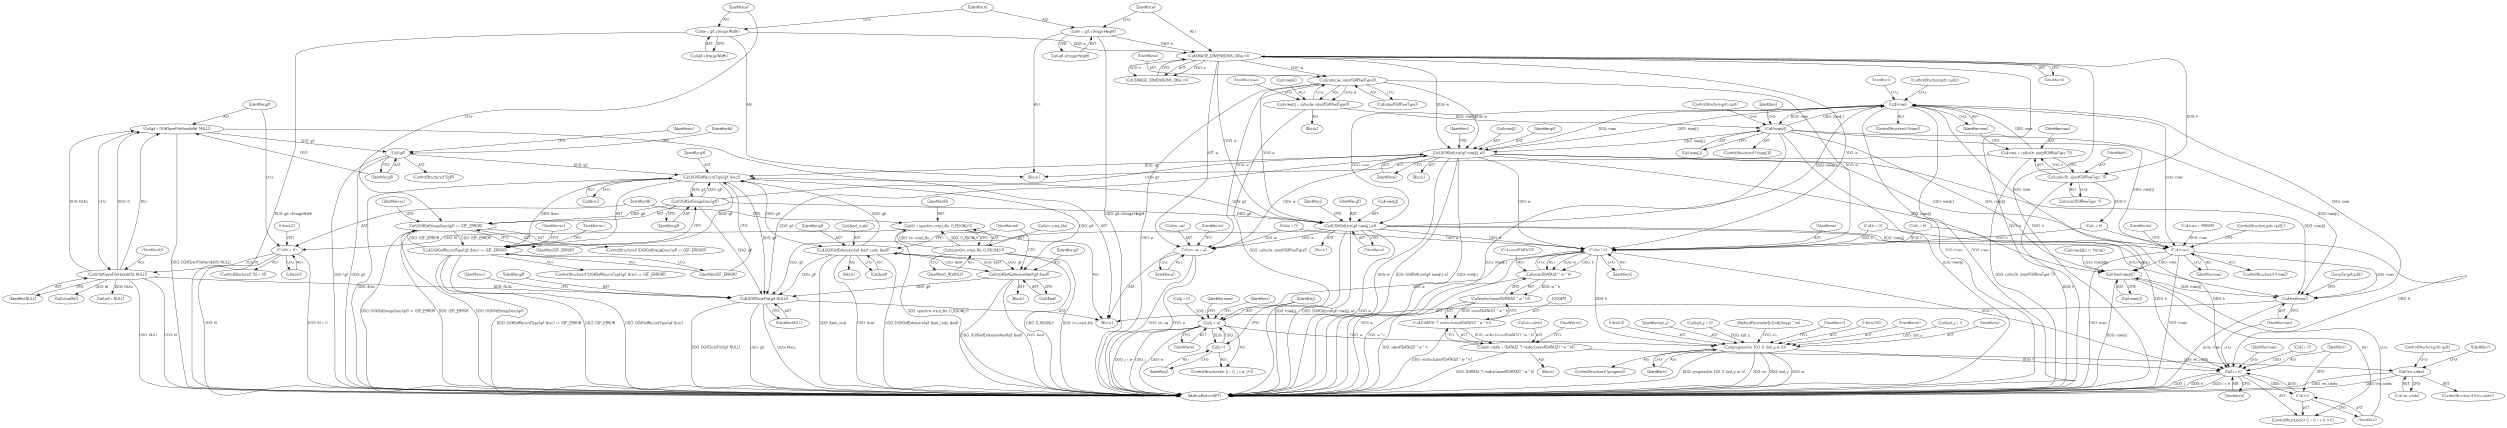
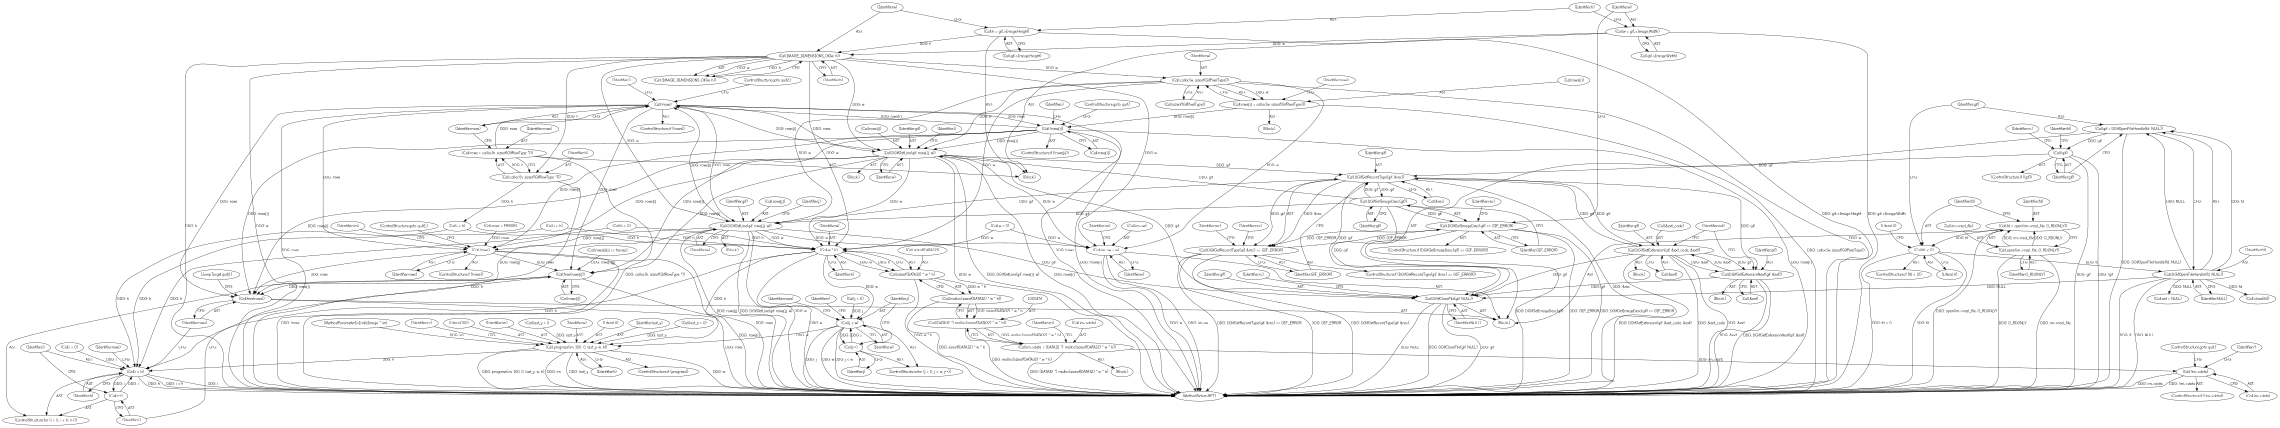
  digraph {
    fontname="Comic Neue"
    node [fontname="Comic Neue"]
    edge [fontname="Comic Neue"]
    n1 [label="(Call,!rows)"]
    n2 [label="(Call,DGifGetLine(gif, rows[i], w))"]
    n3 [label="(Call,DGifGetLine(gif, rows[j], w))"]
    n4 [label="(Call,!rows[i])"]
    n5 [label="(Call,!rows)"]
    n6 [label="(Call,free(rows[i]))"]
    n7 [label="(Call,free(rows))"]
    n8 [label="(ControlStructure,if (!rows))"]
    n9 [label="(Identifier,rows)"]
    n10 [label="(MethodReturn,RET)"]
    n11 [label="(Call,DGifGetRecordType(gif, &rec))"]
    n12 [label="(Call,im->w = w)"]
    n13 [label="(Call,w * h)"]
    n14 [label="(Call,DGifCloseFile(gif, NULL))"]
    n15 [label="(Identifier,w)"]
    n16 [label="(Block,)"]
    n17 [label="(Block,)"]
    n18 [label="(Identifier,w)"]
    n19 [label="(ControlStructure,if (!rows[i]))"]
    n20 [label="(Call,rows[i])"]
    n21 [label="(Identifier,rows)"]
    n22 [label="(ControlStructure,if (!rows))"]
    n23 [label="(Call,rows[i])"]
    n24 [label="(ControlStructure,for (i = 0; i < h; i++))"]
    n25 [label="(Block,)"]
    n26 [label="(Identifier,rows)"]
    n27 [label="(Call,rows = calloc(h, sizeof(GifRowType *)))"]
    n28 [label="(Call,DGifGetImageDesc(gif))"]
    n29 [label="(Call,DGifGetExtension(gif, &ext_code, &ext))"]
    n30 [label="(Call,DGifGetRecordType(gif, &rec) == GIF_ERROR)"]
    n31 [label="(Call,&rec)"]
    n32 [label="(Call,DGifGetExtensionNext(gif, &ext))"]
    n33 [label="(Identifier,w)"]
    n34 [label="(Call,sizeof(DATA32) * w * h)"]
    n35 [label="(Call,j < w)"]
    n36 [label="(Call,progress(im, 100, 0, last_y, w, h))"]
    n37 [label="(Call,i < h)"]
    n38 [label="(Identifier,h)"]
    n39 [label="(Identifier,NULL)"]
    n40 [label="(Call,DGifGetImageDesc(gif) == GIF_ERROR)"]
    n41 [label="(Identifier,gif)"]
    n42 [label="(ControlStructure,if (DGifGetImageDesc(gif) == GIF_ERROR))"]
    n43 [label="(Identifier,GIF_ERROR)"]
    n44 [label="(Block,)"]
    n45 [label="(Call,&ext)"]
    n46 [label="(Identifier,GIF_ERROR)"]
    n47 [label="(ControlStructure,if (DGifGetRecordType(gif, &rec) == GIF_ERROR))"]
    n48 [label="(Call,&ext)"]
    n49 [label="(Block,)"]
    n50 [label="(Call,!gif)"]
    n51 [label="(Identifier,gif)"]
    n52 [label="(ControlStructure,if (!gif))"]
    n53 [label="(Call,gif = DGifOpenFileHandle(fd, NULL))"]
    n54 [label="(Call,DGifOpenFileHandle(fd, NULL))"]
    n55 [label="(Call,close(fd))"]
    n56 [label="(Call,ext = NULL)"]
    n57 [label="(Identifier,NULL)"]
    n58 [label="(Call,fd < 0)"]
    n59 [label="(ControlStructure,if (fd < 0))"]
    n60 [label="(Literal,0)"]
    n61 [label="(Call,fd = open(im->real_file, O_RDONLY))"]
    n62 [label="(Call,open(im->real_file, O_RDONLY))"]
    n63 [label="(Identifier,O_RDONLY)"]
    n64 [label="(Call,calloc(h, sizeof(GifRowType *)))"]
    n65 [label="(Block,)"]
    n66 [label="(Call,i < h)"]
-   n67 [label="(Call,sizeof(GifRowType *))"]
    n68 [label="(Call,IMAGE_DIMENSIONS_OK(w, h))"]
    n69 [label="(Call,calloc(w, sizeof(GifPixelType)))"]
    n70 [label="(Identifier,h)"]
    n71 [label="(Call,!IMAGE_DIMENSIONS_OK(w, h))"]
    n72 [label="(Call,rows[i] = calloc(w, sizeof(GifPixelType)))"]
    n73 [label="(Call,sizeof(GifPixelType))"]
    n74 [label="(Call,w = gif->Image.Width)"]
    n75 [label="(Call,gif->Image.Width)"]
    n76 [label="(Call,h = gif->Image.Height)"]
    n77 [label="(Call,gif->Image.Height)"]
    n78 [label="(Block,)"]
    n79 [label="(Call,malloc(sizeof(DATA32) * w * h))"]
    n80 [label="(Call,j++)"]
    n81 [label="(ControlStructure,for (j = 0; j < w; j++))"]
    n82 [label="(Identifier,w)"]
    n83 [label="(ControlStructure,if (progress))"]
    n84 [label="(Identifier,h)"]
    n85 [label="(Call,i++)"]
    n86 [label="(Identifier,h)"]
    n87 [label="(Call,(DATA32 *) malloc(sizeof(DATA32) * w * h))"]
    n88 [label="(Call,im->data = (DATA32 *) malloc(sizeof(DATA32) * w * h))"]
    n89 [label="(Call,!im->data)"]
    n90 [label="(Block,)"]
    n91 [label="(ControlStructure,if (!im->data))"]
    n92 [label="(Call,im->data)"]
    n93 [label="(Identifier,j)"]
    n94 [label="(Identifier,i)"]
    n95 [label="(JumpTarget,quit2:)"]
    n96 [label="(Identifier,r)"]
    n97 [label="(Identifier,j)"]
    n98 [label="(Call,last_y = i)"]
    n99 [label="(Call,im->data)"]
    n100 [label="(Identifier,im)"]
    n101 [label="(Call,i < h)"]
    n102 [label="(Identifier,w)"]
    n103 [label="(Identifier,ext)"]
    n104 [label="(Identifier,fd)"]
    n105 [label="(Identifier,im)"]
    n106 [label="(Call,rows[i][j] == transp)"]
    n107 [label="(Identifier,h)"]
    n108 [label="(Identifier,gif)"]
    n109 [label="(Identifier,i)"]
    n110 [label="(Identifier,fd)"]
    n111 [label="(Identifier,rec)"]
    n112 [label="(Identifier,gif)"]
    n113 [label="(Identifier,i)"]
    n114 [label="(Literal,0)"]
    n115 [label="(Call,w = 0)"]
    n116 [label="(Call,im->real_file)"]
    n117 [label="(Identifier,rows)"]
    n118 [label="(Identifier,rc)"]
    n119 [label="(Literal,0)"]
    n120 [label="(Identifier,last_y)"]
    n121 [label="(Call,rows[i])"]
    n122 [label="(Call,last_y = 0)"]
    n123 [label="(Identifier,gif)"]
    n124 [label="(ControlStructure,goto quit;)"]
    n125 [label="(Identifier,i)"]
    n126 [label="(Identifier,w)"]
    n127 [label="(Identifier,h)"]
    n128 [label="(Identifier,w)"]
    n129 [label="(Call,j = 0)"]
    n130 [label="(ControlStructure,goto quit2;)"]
    n131 [label="(Identifier,rows)"]
    n132 [label="(Identifier,j)"]
    n133 [label="(MethodParameterIn,ImlibImage * im)"]
    n134 [label="(Call,im->w)"]
    n135 [label="(Identifier,rows)"]
    n136 [label="(Identifier,r)"]
    n137 [label="(Call,rows[i])"]
    n138 [label="(Identifier,gif)"]
    n139 [label="(Call,sizeof(DATA32))"]
    n140 [label="(Identifier,fd)"]
    n141 [label="(ControlStructure,goto quit;)"]
    n142 [label="(Identifier,im)"]
    n143 [label="(Identifier,gif)"]
    n144 [label="(Call,rows[j])"]
    n145 [label="(Identifier,rc)"]
    n146 [label="(Identifier,gif)"]
    n147 [label="(Call,&ext_code)"]
    n148 [label="(Identifier,rc)"]
    n149 [label="(Call,rows = ERROR)"]
    n150 [label="(Identifier,fd)"]
    n151 [label="(Identifier,rec)"]
    n152 [label="(Identifier,i)"]
    n153 [label="(Identifier,rows)"]
    n154 [label="(Literal,100)"]
    n155 [label="(Call,i = 0)"]
    n156 [label="(Call,h = 0)"]
    n157 [label="(ControlStructure,goto quit2;)"]
    n158 [label="(Identifier,w)"]
    n159 [label="(Identifier,w)"]
    n160 [label="(Identifier,rec)"]
    n161 [label="(Identifier,im)"]
    n162 [label="(Identifier,gif)"]
    1000476
    n1 -> n2 [label="DDG: rows"]
    n1 -> n3 [label="DDG: rows"]
    n1 -> n4 [label="DDG: rows"]
    n1 -> n5 [label="DDG: rows"]
    n1 -> n6 [label="DDG: rows"]
    n1 -> n7 [label="DDG: rows"]
    n1 -> n8 [label="AST: "]
    n1 -> n9 [label="CFG: "]
    n1 -> n10 [label="DDG: !rows"]
    n1 -> n10 [label="DDG: rows"]
    n2 -> n1 [label="DDG: rows[i]"]
    n2 -> n5 [label="DDG: rows[i]"]
    n2 -> n6 [label="DDG: rows[i]"]
    n2 -> n7 [label="DDG: rows[i]"]
    n2 -> n10 [label="DDG: rows[i]"]
    n2 -> n10 [label="DDG: w"]
    n2 -> n10 [label="DDG: DGifGetLine(gif, rows[i], w)"]
    n2 -> n11 [label="DDG: gif"]
    n2 -> n12 [label="DDG: w"]
    n2 -> n13 [label="DDG: w"]
    n2 -> n14 [label="DDG: gif"]
    n2 -> n15 [label="CFG: "]
    n2 -> n16 [label="AST: "]
    n3 -> n1 [label="DDG: rows[j]"]
    n3 -> n5 [label="DDG: rows[j]"]
    n3 -> n7 [label="DDG: rows[j]"]
    n3 -> n10 [label="DDG: DGifGetLine(gif, rows[j], w)"]
    n3 -> n10 [label="DDG: w"]
    n3 -> n10 [label="DDG: rows[j]"]
    n3 -> n11 [label="DDG: gif"]
    n3 -> n12 [label="DDG: w"]
    n3 -> n13 [label="DDG: w"]
    n3 -> n14 [label="DDG: gif"]
    n3 -> n17 [label="AST: "]
    n3 -> n18 [label="CFG: "]
    n4 -> n1 [label="DDG: rows[i]"]
    n4 -> n2 [label="DDG: rows[i]"]
    n4 -> n5 [label="DDG: rows[i]"]
    n4 -> n6 [label="DDG: rows[i]"]
    n4 -> n7 [label="DDG: rows[i]"]
    n4 -> n10 [label="DDG: !rows[i]"]
    n4 -> n10 [label="DDG: rows[i]"]
    n4 -> n19 [label="AST: "]
    n4 -> n20 [label="CFG: "]
    n5 -> n6 [label="DDG: rows"]
    n5 -> n7 [label="DDG: rows"]
    n5 -> n10 [label="DDG: !rows"]
    n5 -> n10 [label="DDG: rows"]
    n5 -> n21 [label="CFG: "]
    n5 -> n22 [label="AST: "]
    n6 -> n7 [label="DDG: rows[i]"]
    n6 -> n10 [label="DDG: rows[i]"]
    n6 -> n23 [label="CFG: "]
    n6 -> n24 [label="AST: "]
    n7 -> n10 [label="DDG: rows"]
    n7 -> n25 [label="AST: "]
    n7 -> n26 [label="CFG: "]
    n9 -> n1 [label="AST: "]
    n9 -> n27 [label="CFG: "]
    n11 -> n10 [label="DDG: &rec"]
    n11 -> n14 [label="DDG: gif"]
    n11 -> n28 [label="DDG: gif"]
    n11 -> n29 [label="DDG: gif"]
    n11 -> n30 [label="AST: "]
    n11 -> n30 [label="DDG: gif"]
    n11 -> n30 [label="DDG: &rec"]
    n11 -> n31 [label="CFG: "]
    n11 -> n32 [label="DDG: gif"]
    n12 -> n10 [label="DDG: w"]
    n12 -> n10 [label="DDG: im->w"]
    n12 -> n25 [label="AST: "]
    n12 -> n33 [label="CFG: "]
    n13 -> n10 [label="DDG: w"]
    n13 -> n34 [label="AST: "]
    n13 -> n34 [label="DDG: w"]
    n13 -> n34 [label="DDG: h"]
    n13 -> n35 [label="DDG: w"]
    n13 -> n36 [label="DDG: h"]
    n13 -> n37 [label="DDG: h"]
    n13 -> n38 [label="CFG: "]
    n14 -> n10 [label="DDG: gif"]
    n14 -> n10 [label="DDG: NULL"]
    n14 -> n10 [label="DDG: DGifCloseFile(gif, NULL)"]
    n14 -> n25 [label="AST: "]
    n14 -> n39 [label="CFG: "]
    n15 -> n2 [label="AST: "]
    n18 -> n3 [label="AST: "]
    n20 -> n4 [label="AST: "]
    n21 -> n5 [label="AST: "]
    n23 -> n6 [label="AST: "]
    n26 -> n7 [label="AST: "]
    n26 -> n37 [label="CFG: "]
    n27 -> n1 [label="DDG: rows"]
    n27 -> n10 [label="DDG: calloc(h, sizeof(GifRowType *))"]
    n27 -> n64 [label="CFG: "]
    n27 -> n65 [label="AST: "]
    n28 -> n2 [label="DDG: gif"]
    n28 -> n3 [label="DDG: gif"]
    n28 -> n11 [label="DDG: gif"]
    n28 -> n14 [label="DDG: gif"]
    n28 -> n40 [label="AST: "]
    n28 -> n40 [label="DDG: gif"]
    n28 -> n41 [label="CFG: "]
    n29 -> n10 [label="DDG: &ext"]
    n29 -> n10 [label="DDG: DGifGetExtension(gif, &ext_code, &ext)"]
    n29 -> n10 [label="DDG: &ext_code"]
    n29 -> n11 [label="DDG: gif"]
    n29 -> n14 [label="DDG: gif"]
    n29 -> n32 [label="DDG: gif"]
    n29 -> n32 [label="DDG: &ext"]
    n29 -> n44 [label="AST: "]
    n29 -> n45 [label="CFG: "]
    n30 -> n10 [label="DDG: GIF_ERROR"]
    n30 -> n10 [label="DDG: DGifGetRecordType(gif, &rec)"]
    n30 -> n10 [label="DDG: DGifGetRecordType(gif, &rec) == GIF_ERROR"]
    n30 -> n40 [label="DDG: GIF_ERROR"]
    n30 -> n46 [label="CFG: "]
    n30 -> n47 [label="AST: "]
    n31 -> n11 [label="AST: "]
    n32 -> n10 [label="DDG: &ext"]
    n32 -> n10 [label="DDG: DGifGetExtensionNext(gif, &ext)"]
    n32 -> n14 [label="DDG: gif"]
    n32 -> n29 [label="DDG: &ext"]
    n32 -> n48 [label="CFG: "]
    n32 -> n49 [label="AST: "]
    n33 -> n12 [label="AST: "]
    n34 -> n10 [label="DDG: w * h"]
    n34 -> n13 [label="CFG: "]
    n34 -> n79 [label="AST: "]
    n34 -> n79 [label="DDG: w * h"]
    n35 -> n10 [label="DDG: j < w"]
    n35 -> n10 [label="DDG: j"]
    n35 -> n10 [label="DDG: w"]
    n35 -> n36 [label="DDG: w"]
    n35 -> n80 [label="DDG: j"]
    n35 -> n81 [label="AST: "]
    n35 -> n82 [label="CFG: "]
    n36 -> n10 [label="DDG: im"]
    n36 -> n10 [label="DDG: last_y"]
    n36 -> n10 [label="DDG: w"]
    n36 -> n10 [label="DDG: progress(im, 100, 0, last_y, w, h)"]
    n36 -> n37 [label="DDG: h"]
    n36 -> n83 [label="AST: "]
    n36 -> n84 [label="CFG: "]
    n37 -> n10 [label="DDG: i"]
    n37 -> n10 [label="DDG: h"]
    n37 -> n10 [label="DDG: i < h"]
    n37 -> n24 [label="AST: "]
    n37 -> n85 [label="DDG: i"]
    n37 -> n86 [label="CFG: "]
    n38 -> n13 [label="AST: "]
    n39 -> n14 [label="AST: "]
    n40 -> n10 [label="DDG: DGifGetImageDesc(gif)"]
    n40 -> n10 [label="DDG: GIF_ERROR"]
    n40 -> n10 [label="DDG: DGifGetImageDesc(gif) == GIF_ERROR"]
    n40 -> n30 [label="DDG: GIF_ERROR"]
    n40 -> n42 [label="AST: "]
    n40 -> n43 [label="CFG: "]
    n41 -> n28 [label="AST: "]
    n43 -> n28 [label="CFG: "]
    n43 -> n40 [label="AST: "]
    n45 -> n29 [label="AST: "]
    n46 -> n11 [label="CFG: "]
    n46 -> n30 [label="AST: "]
    n48 -> n32 [label="AST: "]
    n50 -> n10 [label="DDG: gif"]
    n50 -> n10 [label="DDG: !gif"]
    n50 -> n11 [label="DDG: gif"]
    n50 -> n51 [label="CFG: "]
    n50 -> n52 [label="AST: "]
    n51 -> n50 [label="AST: "]
    n51 -> n53 [label="CFG: "]
    n53 -> n10 [label="DDG: DGifOpenFileHandle(fd, NULL)"]
    n53 -> n25 [label="AST: "]
    n53 -> n50 [label="DDG: gif"]
    n53 -> n54 [label="CFG: "]
    n54 -> n10 [label="DDG: NULL"]
    n54 -> n10 [label="DDG: fd"]
    n54 -> n14 [label="DDG: NULL"]
    n54 -> n53 [label="AST: "]
    n54 -> n53 [label="DDG: fd"]
    n54 -> n53 [label="DDG: NULL"]
    n54 -> n55 [label="DDG: fd"]
    n54 -> n56 [label="DDG: NULL"]
    n54 -> n57 [label="CFG: "]
    n57 -> n54 [label="AST: "]
    n58 -> n10 [label="DDG: fd"]
    n58 -> n10 [label="DDG: fd < 0"]
    n58 -> n54 [label="DDG: fd"]
    n58 -> n59 [label="AST: "]
    n58 -> n60 [label="CFG: "]
    n60 -> n58 [label="AST: "]
    n61 -> n10 [label="DDG: open(im->real_file, O_RDONLY)"]
    n61 -> n25 [label="AST: "]
    n61 -> n58 [label="DDG: fd"]
    n61 -> n62 [label="CFG: "]
    n62 -> n10 [label="DDG: O_RDONLY"]
    n62 -> n10 [label="DDG: im->real_file"]
    n62 -> n61 [label="AST: "]
    n62 -> n61 [label="DDG: im->real_file"]
    n62 -> n61 [label="DDG: O_RDONLY"]
    n62 -> n63 [label="CFG: "]
    n63 -> n62 [label="AST: "]
    n64 -> n10 [label="DDG: h"]
    n64 -> n27 [label="AST: "]
    n64 -> n27 [label="DDG: h"]
    n64 -> n66 [label="DDG: h"]
-   n64 -> n67 [label="CFG: "]
    n66 -> n13 [label="DDG: h"]
    n66 -> n37 [label="DDG: h"]
-   n67 -> n64 [label="AST: "]
    n68 -> n2 [label="DDG: w"]
    n68 -> n3 [label="DDG: w"]
    n68 -> n10 [label="DDG: h"]
    n68 -> n10 [label="DDG: w"]
-   n68 -> n12 [label="AST: w"]
+   n68 -> n12 [label="DDG: w"]
    n68 -> n13 [label="DDG: w"]
    n68 -> n64 [label="DDG: h"]
    n68 -> n69 [label="DDG: w"]
    n68 -> n70 [label="CFG: "]
    n68 -> n71 [label="AST: "]
    n68 -> n71 [label="DDG: w"]
    n68 -> n71 [label="DDG: h"]
    n69 -> n2 [label="DDG: w"]
    n69 -> n3 [label="DDG: w"]
    n69 -> n10 [label="DDG: w"]
    n69 -> n12 [label="DDG: w"]
    n69 -> n13 [label="DDG: w"]
    n69 -> n72 [label="AST: "]
    n69 -> n72 [label="DDG: w"]
    n69 -> n73 [label="CFG: "]
    n70 -> n68 [label="AST: "]
    n71 -> n68 [label="CFG: "]
    n72 -> n4 [label="DDG: rows[i]"]
    n72 -> n10 [label="DDG: calloc(w, sizeof(GifPixelType))"]
    n72 -> n69 [label="CFG: "]
    n72 -> n78 [label="AST: "]
    n73 -> n69 [label="AST: "]
    n74 -> n10 [label="DDG: gif->Image.Width"]
    n74 -> n65 [label="AST: "]
    n74 -> n68 [label="DDG: w"]
    n74 -> n75 [label="CFG: "]
    n75 -> n74 [label="AST: "]
    n76 -> n10 [label="DDG: gif->Image.Height"]
    n76 -> n65 [label="AST: "]
    n76 -> n68 [label="DDG: h"]
    n76 -> n77 [label="CFG: "]
    n77 -> n76 [label="AST: "]
    n79 -> n10 [label="DDG: sizeof(DATA32) * w * h"]
    n79 -> n34 [label="CFG: "]
    n79 -> n87 [label="AST: "]
    n79 -> n87 [label="DDG: sizeof(DATA32) * w * h"]
    n80 -> n35 [label="DDG: j"]
    n80 -> n81 [label="AST: "]
    n80 -> n93 [label="CFG: "]
    n82 -> n35 [label="AST: "]
    n84 -> n36 [label="AST: "]
    n85 -> n24 [label="AST: "]
    n85 -> n37 [label="DDG: i"]
    n85 -> n94 [label="CFG: "]
    n86 -> n37 [label="AST: "]
    n87 -> n10 [label="DDG: malloc(sizeof(DATA32) * w * h)"]
    n87 -> n79 [label="CFG: "]
    n87 -> n88 [label="AST: "]
    n87 -> n88 [label="DDG: malloc(sizeof(DATA32) * w * h)"]
    n88 -> n10 [label="DDG: (DATA32 *) malloc(sizeof(DATA32) * w * h)"]
    n88 -> n87 [label="CFG: "]
    n88 -> n89 [label="DDG: im->data"]
    n88 -> n90 [label="AST: "]
    n89 -> n10 [label="DDG: im->data"]
    n89 -> n10 [label="DDG: !im->data"]
    n89 -> n91 [label="AST: "]
    n89 -> n92 [label="CFG: "]
    n92 -> n89 [label="AST: "]
    n93 -> n80 [label="AST: "]
    n94 -> n6 [label="CFG: "]
    n94 -> n85 [label="AST: "]
    n95 -> n7 [label="CFG: "]
    n96 -> n35 [label="CFG: "]
    n97 -> n3 [label="CFG: "]
    n98 -> n36 [label="DDG: last_y"]
    n99 -> n88 [label="AST: "]
    n100 -> n5 [label="CFG: "]
    n101 -> n13 [label="DDG: h"]
    n101 -> n37 [label="DDG: h"]
    n102 -> n36 [label="AST: "]
    n103 -> n29 [label="CFG: "]
    n103 -> n32 [label="CFG: "]
    n104 -> n54 [label="AST: "]
    n105 -> n12 [label="CFG: "]
    n106 -> n6 [label="DDG: rows[i][j]"]
    n107 -> n74 [label="CFG: "]
    n107 -> n76 [label="AST: "]
    n108 -> n32 [label="AST: "]
    n109 -> n2 [label="CFG: "]
    n110 -> n58 [label="AST: "]
    n110 -> n61 [label="CFG: "]
    n111 -> n30 [label="CFG: "]
    n112 -> n3 [label="AST: "]
    n113 -> n1 [label="CFG: "]
    n114 -> n36 [label="AST: "]
    n115 -> n12 [label="DDG: w"]
    n115 -> n13 [label="DDG: w"]
    n116 -> n62 [label="AST: "]
    n117 -> n72 [label="CFG: "]
    n118 -> n14 [label="CFG: "]
    n119 -> n58 [label="CFG: "]
    n120 -> n36 [label="AST: "]
    n121 -> n72 [label="AST: "]
    n122 -> n36 [label="DDG: last_y"]
    n123 -> n11 [label="AST: "]
    n124 -> n89 [label="CFG: "]
    n125 -> n37 [label="AST: "]
    n125 -> n85 [label="CFG: "]
    n126 -> n40 [label="CFG: "]
    n126 -> n74 [label="AST: "]
    n127 -> n64 [label="AST: "]
    n128 -> n68 [label="AST: "]
    n128 -> n76 [label="CFG: "]
    n129 -> n35 [label="DDG: j"]
    n130 -> n1 [label="CFG: "]
    n131 -> n35 [label="CFG: "]
    n132 -> n35 [label="AST: "]
    n132 -> n80 [label="CFG: "]
    n133 -> n36 [label="DDG: im"]
    n134 -> n12 [label="AST: "]
    n135 -> n27 [label="AST: "]
    n136 -> n89 [label="CFG: "]
    n137 -> n2 [label="AST: "]
    n138 -> n53 [label="AST: "]
    n138 -> n58 [label="CFG: "]
    n139 -> n34 [label="AST: "]
    n140 -> n50 [label="CFG: "]
    n141 -> n4 [label="CFG: "]
    n142 -> n88 [label="CFG: "]
    n143 -> n2 [label="AST: "]
    n144 -> n3 [label="AST: "]
    n145 -> n50 [label="CFG: "]
    n146 -> n14 [label="AST: "]
    n147 -> n29 [label="AST: "]
    n148 -> n36 [label="CFG: "]
    n149 -> n5 [label="DDG: rows"]
    n150 -> n61 [label="AST: "]
    n151 -> n40 [label="CFG: "]
    n152 -> n4 [label="CFG: "]
    n153 -> n37 [label="CFG: "]
    n154 -> n36 [label="AST: "]
    n155 -> n37 [label="DDG: i"]
    n156 -> n13 [label="DDG: h"]
    n156 -> n37 [label="DDG: h"]
    n157 -> n5 [label="CFG: "]
    n158 -> n13 [label="AST: "]
    n159 -> n69 [label="AST: "]
    n160 -> n30 [label="CFG: "]
    n161 -> n36 [label="AST: "]
    n162 -> n29 [label="AST: "]
    1000476 -> n87 [label="AST: "]
  }
